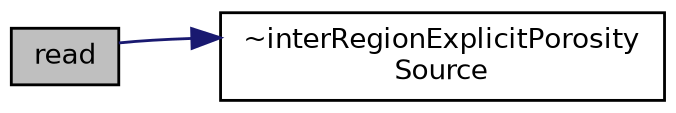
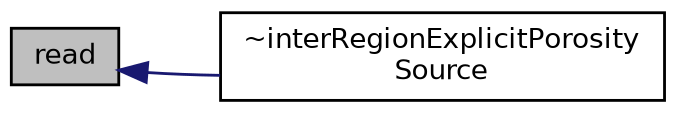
  digraph {
    rankdir=LR
    node [color=black fontname=Helvetica fontsize=10 shape=record]
    n1 [fillcolor=grey75 fontcolor=black height=0.2 label=read style=filled width=0.4]
    n2 [height=0.2 label="~interRegionExplicitPorosity\lSource" width=0.4]
-   n2 -> n1 [color=midnightblue dir=back fontname=Helvetica fontsize=10 labelfontname=Helvetica labelfontsize=10 style=solid]
+   n1 -> n2 [color=midnightblue dir=back fontname=Helvetica fontsize=10 labelfontname=Helvetica labelfontsize=10 style=solid]
  }
